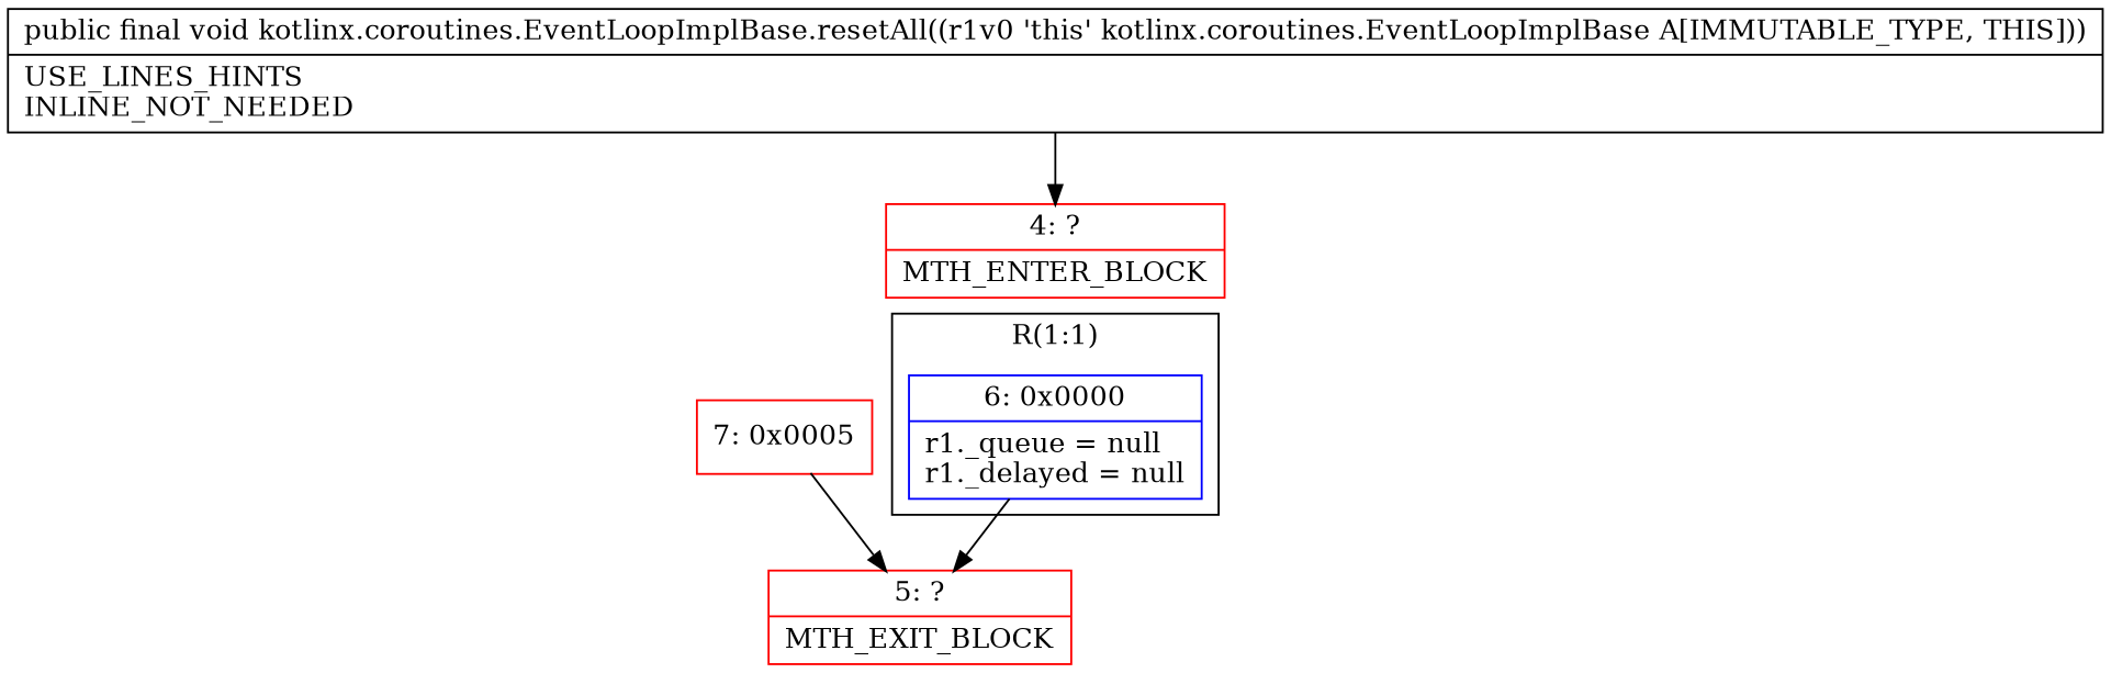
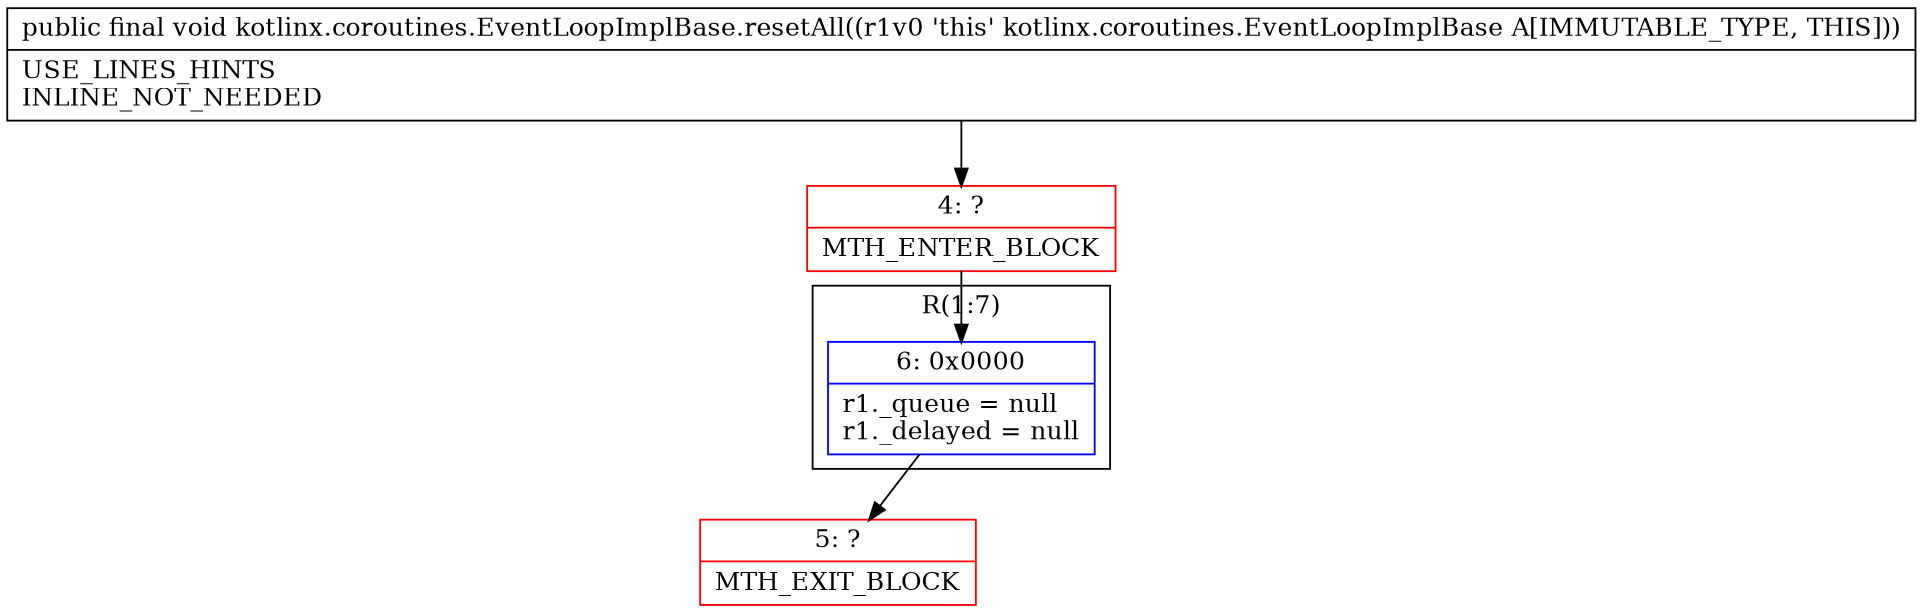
  digraph {
    node [color=red shape=record]
    n1 [color=blue label="{6\:\ 0x0000|r1._queue = null\lr1._delayed = null\l}"]
    n2 [label="{5\:\ ?|MTH_EXIT_BLOCK\l}"]
-   n3 [label="{7\:\ 0x0005}"]
    n4 [label="{4\:\ ?|MTH_ENTER_BLOCK\l}"]
    n5 [label="{public final void kotlinx.coroutines.EventLoopImplBase.resetAll((r1v0 'this' kotlinx.coroutines.EventLoopImplBase A[IMMUTABLE_TYPE, THIS]))  | USE_LINES_HINTS\lINLINE_NOT_NEEDED\l}" color=""]
    subgraph cluster_1 {
-     label="R(1:1)"
+     label="R(1:7)"
      n1
    }
    n1 -> n2
-   n3 -> n2
+   n4 -> n1
    n5 -> n4
  }
